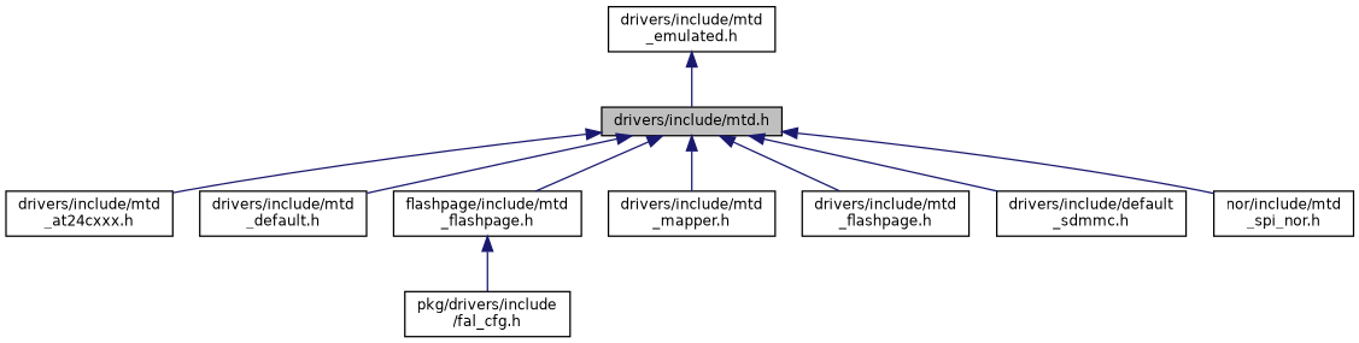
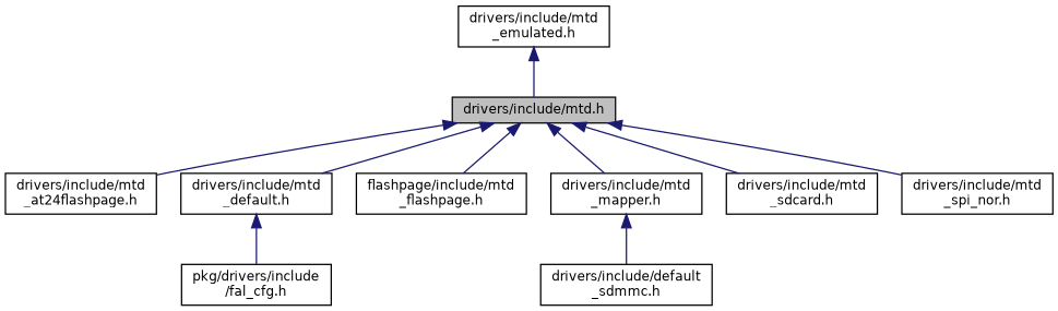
  digraph {
    node [color=black fillcolor=white fontname=Helvetica fontsize=10 shape=record style=filled]
    edge [color=midnightblue dir=back fontname=Helvetica fontsize=10 labelfontname=Helvetica labelfontsize=10 style=solid]
    n1 [fillcolor=grey75 fontcolor=black height=0.2 label="drivers/include/mtd.h" width=0.4]
-   n2 [height=0.2 label="drivers/include/mtd\l_at24cxxx.h" width=0.4]
+   n2 [height=0.2 label="drivers/include/mtd\l_at24flashpage.h" width=0.4]
    n3 [height=0.2 label="drivers/include/mtd\l_default.h" width=0.4]
    n4 [height=0.2 label="flashpage/include/mtd\l_flashpage.h" width=0.4]
    n5 [height=0.2 label="drivers/include/mtd\l_mapper.h" width=0.4]
-   n6 [height=0.2 label="drivers/include/mtd\l_flashpage.h" width=0.4]
+   n6 [height=0.2 label="drivers/include/mtd\l_sdcard.h" width=0.4]
    n7 [height=0.2 label="drivers/include/default\l_sdmmc.h" width=0.4]
-   n8 [height=0.2 label="nor/include/mtd\l_spi_nor.h" width=0.4]
+   n8 [height=0.2 label="drivers/include/mtd\l_spi_nor.h" width=0.4]
    n9 [height=0.2 label="pkg/drivers/include\l/fal_cfg.h" width=0.4]
    n10 [height=0.2 label="drivers/include/mtd\l_emulated.h" width=0.4]
    n1 -> n2
    n1 -> n3
    n1 -> n4
    n1 -> n5
    n1 -> n6
-   n1 -> n7
+   n5 -> n7
    n1 -> n8
-   n4 -> n9
+   n3 -> n9
    n10 -> n1
  }
